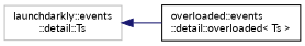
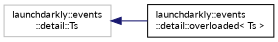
  digraph {
    rankdir=LR
    fontname=Lato
    node [fillcolor=white fontname=Lato fontsize=10 shape=record style=filled]
    n1 [color=grey75 height=0.2 label="launchdarkly::events\l::detail::Ts" width=0.4]
-   n2 [color=black height=0.2 label="overloaded::events\l::detail::overloaded\< Ts \>" width=0.4]
+   n2 [color=black height=0.2 label="launchdarkly::events\l::detail::overloaded\< Ts \>" width=0.4]
    n1 -> n2 [color=midnightblue dir=back fontname=Lato fontsize=10 labelfontname=Helvetica labelfontsize=10 style=solid]
  }
